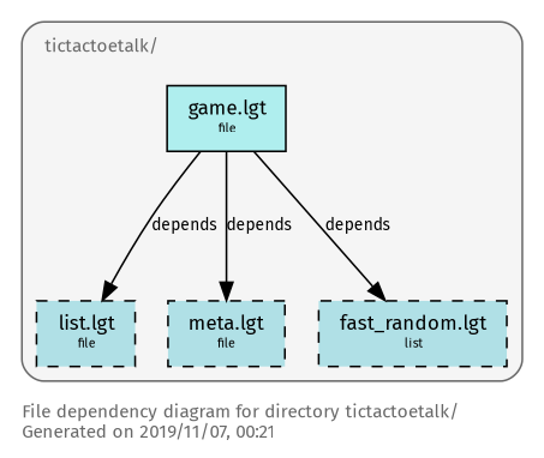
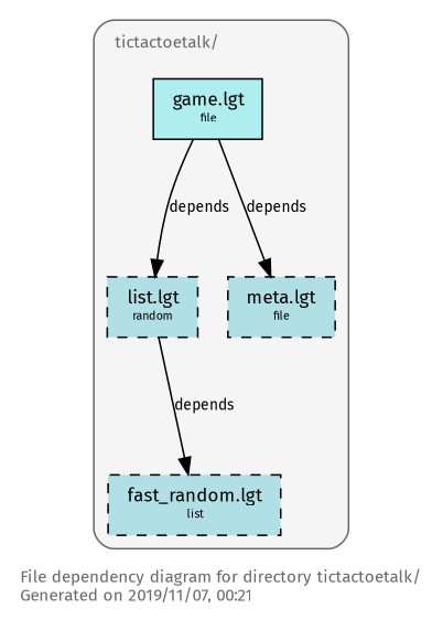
  digraph {
    clusterrank=local
    compound=true
    fontcolor=dimgray
    fontname="Fira Sans"
    fontsize=10
    label="File dependency diagram for directory tictactoetalk/\lGenerated on 2019/11/07, 00:21\l"
    labeljust=l
    pack=true
    pencolor=dimgray
    rankdir=TB
    ranksep=1.0
    splines=true
    node [fillcolor=powderblue fontname="Fira Sans" fontsize=9 shape=box style="filled,dashed"]
    edge [arrowhead=normal fontname="Fira Sans" fontsize=9]
    n1 [fillcolor=paleturquoise label=<<TABLE border="0" cellborder="0" cellspacing="0" cellpadding="0"><TR><TD> </TD><TD><FONT POINT-SIZE="11">game.lgt</FONT></TD><TD> </TD></TR><TR><TD> </TD><TD><FONT POINT-SIZE="7">file</FONT></TD><TD> </TD></TR></TABLE>> style=filled]
-   n2 [label=<<TABLE border="0" cellborder="0" cellspacing="0" cellpadding="0"><TR><TD> </TD><TD><FONT POINT-SIZE="11">list.lgt</FONT></TD><TD> </TD></TR><TR><TD> </TD><TD><FONT POINT-SIZE="7">file</FONT></TD><TD> </TD></TR></TABLE>>]
+   n2 [label=<<TABLE border="0" cellborder="0" cellspacing="0" cellpadding="0"><TR><TD> </TD><TD><FONT POINT-SIZE="11">list.lgt</FONT></TD><TD> </TD></TR><TR><TD> </TD><TD><FONT POINT-SIZE="7">random</FONT></TD><TD> </TD></TR></TABLE>>]
    n3 [label=<<TABLE border="0" cellborder="0" cellspacing="0" cellpadding="0"><TR><TD> </TD><TD><FONT POINT-SIZE="11">meta.lgt</FONT></TD><TD> </TD></TR><TR><TD> </TD><TD><FONT POINT-SIZE="7">file</FONT></TD><TD> </TD></TR></TABLE>>]
    n4 [label=<<TABLE border="0" cellborder="0" cellspacing="0" cellpadding="0"><TR><TD> </TD><TD><FONT POINT-SIZE="11">fast_random.lgt</FONT></TD><TD> </TD></TR><TR><TD> </TD><TD><FONT POINT-SIZE="7">list</FONT></TD><TD> </TD></TR></TABLE>>]
    subgraph cluster_1 {
      bgcolor=whitesmoke
      label=<<TABLE border="0" cellborder="0"><TR><TD tooltip="tictactoetalk/">tictactoetalk/</TD></TR></TABLE>>
      style=rounded
      n1
      n2
      n3
      n4
    }
    n1 -> n2 [label=depends]
    n1 -> n3 [label=depends]
-   n1 -> n4 [label=depends]
+   n2 -> n4 [label=depends]
  }
